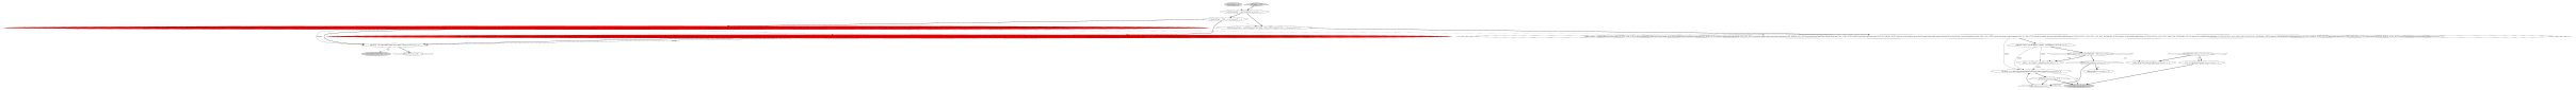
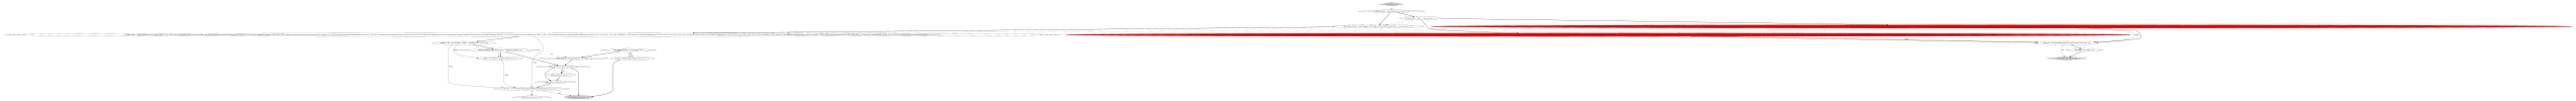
  digraph {
    fontname="Playfair Display"
    node [fillcolor=white fontname="Playfair Display" shape=ellipse style=filled]
    edge [fontname="Playfair Display" style=bold]
    n1 [label="Collection<Class<? extends Plugin>> plugins = getPlugins()@@@6@@@['0', '0', '1']"]
    n2 [label="plugins.contains(getTestTransportPlugin()) == false@@@7@@@['0', '0', '1']" shape=diamond]
    n3 [label="plugins = new ArrayList<>(plugins)@@@8@@@['0', '0', '1']"]
    n4 [label="Node node = new MockNode(settings,plugins,forbidPrivateIndexSettings())@@@15@@@['0', '0', '1']"]
-   n5 [label="plugins.add(getTestTransportPlugin())@@@9@@@['0', '0', '1']"]
+   n5 [label="plugins.add(getTestTransportPlugin())@@@9@@@['0', '0', '1']" shape=diamond]
    n6 [label="addMockHttpTransport()@@@11@@@['0', '0', '1']" shape=diamond]
    n7 [label="node.start()@@@17@@@['0', '0', '1']" shape=diamond]
    n8 [fillcolor=lightgray label="return node@@@22@@@['0', '0', '1']"]
    n9 [label="Node node = new MockNode(settings,Arrays.asList(,,),true)@@@6@@@['1', '1', '0']"]
-   n10 [fillcolor=lightgray label="return node@@@8@@@['1', '1', '0']"]
+   n10 [fillcolor=lightgray label="return node@@@8@@@['1', '1', '0']" shape=diamond]
    n11 [label="node.start()@@@7@@@['1', '1', '0']" shape=diamond]
-   n12 [label="final Path tempDir = createTempDir()@@@3@@@['1', '1', '1']"]
+   n12 [label="final Path tempDir = createTempDir()@@@3@@@['1', '1', '1']" shape=diamond]
    n13 [label="String nodeName = \"node_s_0\"@@@4@@@['1', '1', '0']"]
    n14 [label="final String nodeName = nodeSettings().get(Node.NODE_NAME_SETTING.getKey(),\"node_s_0\")@@@4@@@['0', '0', '1']"]
    n15 [fillcolor=red label="Settings settings = Settings.builder().put(ClusterName.CLUSTER_NAME_SETTING.getKey(),InternalTestCluster.clusterName(\"single-node-cluster\",random().nextLong())).put(Environment.PATH_HOME_SETTING.getKey(),tempDir).put(Environment.PATH_REPO_SETTING.getKey(),tempDir.resolve(\"repo\")).put(Environment.PATH_SHARED_DATA_SETTING.getKey(),createTempDir().getParent()).put(Node.NODE_NAME_SETTING.getKey(),nodeName).put(EsExecutors.NODE_PROCESSORS_SETTING.getKey(),1).put(\"transport.type\",getTestTransportType()).put(Node.NODE_DATA_SETTING.getKey(),true).put(NodeEnvironment.NODE_ID_SEED_SETTING.getKey(),random().nextLong()).put(DiskThresholdSettings.CLUSTER_ROUTING_ALLOCATION_LOW_DISK_WATERMARK_SETTING.getKey(),\"1b\").put(DiskThresholdSettings.CLUSTER_ROUTING_ALLOCATION_HIGH_DISK_WATERMARK_SETTING.getKey(),\"1b\").put(DiskThresholdSettings.CLUSTER_ROUTING_ALLOCATION_DISK_FLOOD_STAGE_WATERMARK_SETTING.getKey(),\"1b\").put(HierarchyCircuitBreakerService.USE_REAL_MEMORY_USAGE_SETTING.getKey(),false).putList(DISCOVERY_SEED_HOSTS_SETTING.getKey()).putList(INITIAL_MASTER_NODES_SETTING.getKey(),nodeName).put(IndicesQueryCache.INDICES_QUERIES_CACHE_ALL_SEGMENTS_SETTING.getKey(),true).build()@@@5@@@['0', '1', '0']"]
    n16 [fillcolor=red label="Settings settings = Settings.builder().put(ClusterName.CLUSTER_NAME_SETTING.getKey(),InternalTestCluster.clusterName(\"single-node-cluster\",random().nextLong())).put(Environment.PATH_HOME_SETTING.getKey(),tempDir).put(Environment.PATH_REPO_SETTING.getKey(),tempDir.resolve(\"repo\")).put(Environment.PATH_SHARED_DATA_SETTING.getKey(),createTempDir().getParent()).put(Node.NODE_NAME_SETTING.getKey(),nodeName).put(ScriptService.SCRIPT_GENERAL_MAX_COMPILATIONS_RATE_SETTING.getKey(),\"1000/1m\").put(EsExecutors.NODE_PROCESSORS_SETTING.getKey(),1).put(\"transport.type\",getTestTransportType()).put(Node.NODE_DATA_SETTING.getKey(),true).put(NodeEnvironment.NODE_ID_SEED_SETTING.getKey(),random().nextLong()).put(DiskThresholdSettings.CLUSTER_ROUTING_ALLOCATION_LOW_DISK_WATERMARK_SETTING.getKey(),\"1b\").put(DiskThresholdSettings.CLUSTER_ROUTING_ALLOCATION_HIGH_DISK_WATERMARK_SETTING.getKey(),\"1b\").put(DiskThresholdSettings.CLUSTER_ROUTING_ALLOCATION_DISK_FLOOD_STAGE_WATERMARK_SETTING.getKey(),\"1b\").put(HierarchyCircuitBreakerService.USE_REAL_MEMORY_USAGE_SETTING.getKey(),false).putList(DISCOVERY_SEED_HOSTS_SETTING.getKey()).putList(INITIAL_MASTER_NODES_SETTING.getKey(),nodeName).put(IndicesQueryCache.INDICES_QUERIES_CACHE_ALL_SEGMENTS_SETTING.getKey(),true).build()@@@5@@@['1', '0', '0']"]
    n17 [label="Settings settings = Settings.builder().put(ClusterName.CLUSTER_NAME_SETTING.getKey(),InternalTestCluster.clusterName(\"single-node-cluster\",random().nextLong())).put(Environment.PATH_HOME_SETTING.getKey(),tempDir).put(Environment.PATH_REPO_SETTING.getKey(),tempDir.resolve(\"repo\")).put(Environment.PATH_SHARED_DATA_SETTING.getKey(),createTempDir().getParent()).put(Node.NODE_NAME_SETTING.getKey(),nodeName).put(EsExecutors.NODE_PROCESSORS_SETTING.getKey(),1).put(\"transport.type\",getTestTransportType()).put(TransportSettings.PORT.getKey(),ESTestCase.getPortRange()).put(Node.NODE_DATA_SETTING.getKey(),true).put(NodeEnvironment.NODE_ID_SEED_SETTING.getKey(),random().nextLong()).put(DiskThresholdSettings.CLUSTER_ROUTING_ALLOCATION_LOW_DISK_WATERMARK_SETTING.getKey(),\"1b\").put(DiskThresholdSettings.CLUSTER_ROUTING_ALLOCATION_HIGH_DISK_WATERMARK_SETTING.getKey(),\"1b\").put(DiskThresholdSettings.CLUSTER_ROUTING_ALLOCATION_DISK_FLOOD_STAGE_WATERMARK_SETTING.getKey(),\"1b\").put(HierarchyCircuitBreakerService.USE_REAL_MEMORY_USAGE_SETTING.getKey(),false).putList(DISCOVERY_SEED_HOSTS_SETTING.getKey()).putList(INITIAL_MASTER_NODES_SETTING.getKey(),nodeName).put(nodeSettings()).build()@@@5@@@['0', '0', '1']"]
    n18 [label="plugins.add()@@@14@@@['0', '0', '1']" shape=diamond]
    n19 [label="plugins.add()@@@12@@@['0', '0', '1']"]
    n20 [label="NodeValidationException e@@@19@@@['0', '0', '1']" shape=diamond]
    n21 [label="throw new RuntimeException(e)@@@20@@@['0', '0', '1']"]
-   n22 [fillcolor=lightgray label="startNode['0', '1', '0']"]
-   n23 [fillcolor=lightgray label="startNode['1', '0', '0']" shape=diamond]
+   n22 [fillcolor=lightgray label="startNode['0', '1', '0']" shape=diamond]
    n1 -> n2
    n1 -> n3 [label=plugins style=solid]
    n1 -> n4 [label=plugins style=solid]
    n2 -> n3 [label=true style=dotted]
    n2 -> n3
    n2 -> n5 [label=true style=dotted]
    n2 -> n6
    n3 -> n4 [label=plugins style=solid]
    n4 -> n7
    n4 -> n8 [label="node" style=solid]
+   n5 -> n6
    n6 -> n18
    n6 -> n19
    n6 -> n19 [label=true style=dotted]
-   n7 -> n8
+   n6 -> n8
    n9 -> n10 [label="node" style=solid]
    n9 -> n11
+   n11 -> n10
    n12 -> n13
    n12 -> n14
    n13 -> n14 [label=0 style=dashed]
    n13 -> n15
    n13 -> n16
    n14 -> n17
    n15 -> n9
    n15 -> n9 [label=settings style=solid]
    n16 -> n9 [label=settings style=solid]
    n16 -> n9
    n16 -> n15 [label=0 style=dashed]
    n16 -> n17 [label=0 style=dashed]
    n17 -> n1
    n17 -> n4 [label=settings style=solid]
    n18 -> n4
-   n7 -> n18
+   n19 -> n18
    n20 -> n5
    n20 -> n21 [label=true style=dotted]
    n20 -> n21
    n21 -> n8
    n22 -> n12 [style=dotted]
-   n23 -> n12
  }
